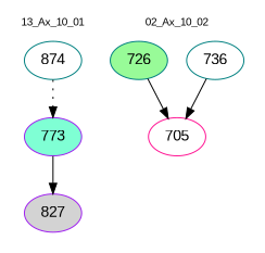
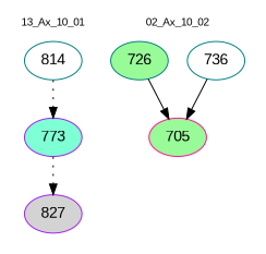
  digraph {
    fontname="Liberation Sans"
    node [color=teal fillcolor=white fontname="Liberation Sans" style=filled]
    edge [color=black fontname="Liberation Sans" style=dotted]
-   n1 [label=874]
+   n1 [label=814]
    n2 [color=purple fillcolor=aquamarine label=773]
    n3 [color=purple fillcolor=lightgrey label=827]
    n4 [label=736]
-   n5 [color=deeppink label=705]
+   n5 [color=deeppink fillcolor=palegreen label=705]
    n6 [fillcolor=palegreen label=726]
    subgraph cluster_1 {
      color=white
      fontsize=10
      label="13_Ax_10_01"
      n1
      n2
      n3
    }
    subgraph cluster_2 {
      color=white
      fontsize=10
      label="02_Ax_10_02"
      n4
      n5
      n6
    }
    n1 -> n2
-   n2 -> n3 [style=solid]
+   n2 -> n3
    n4 -> n5 [style=solid]
    n6 -> n5 [style=solid]
  }
